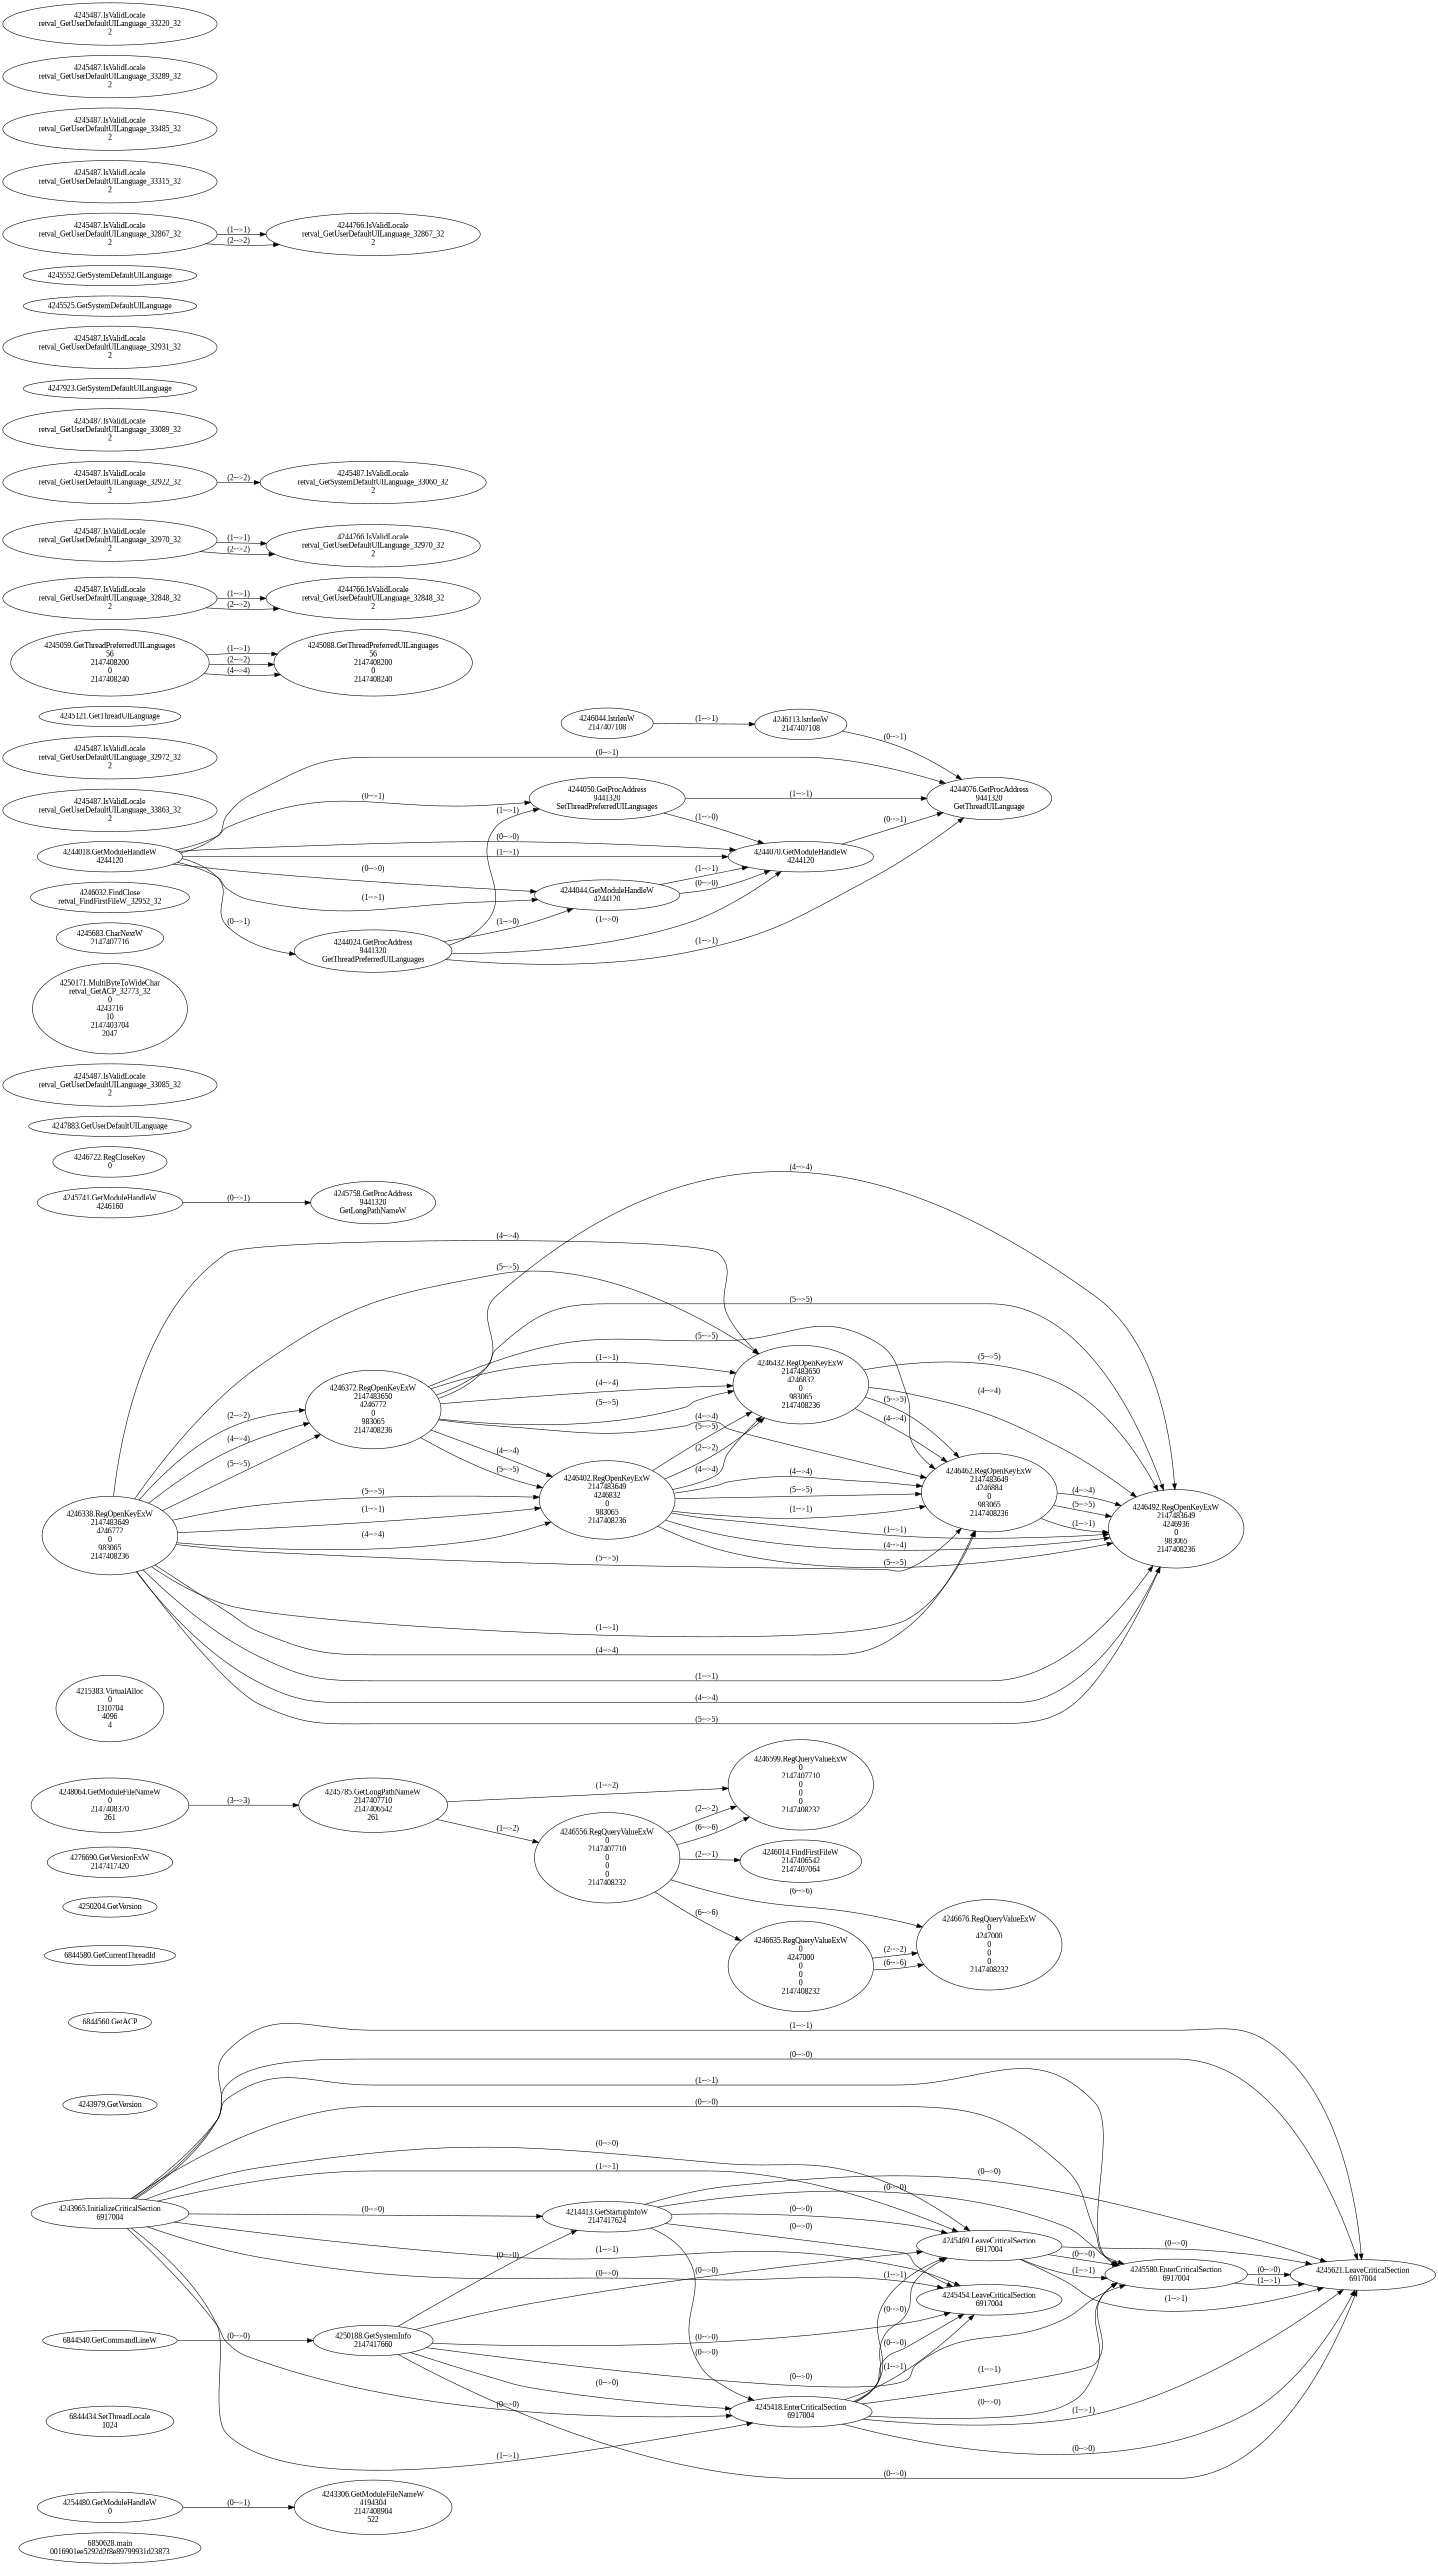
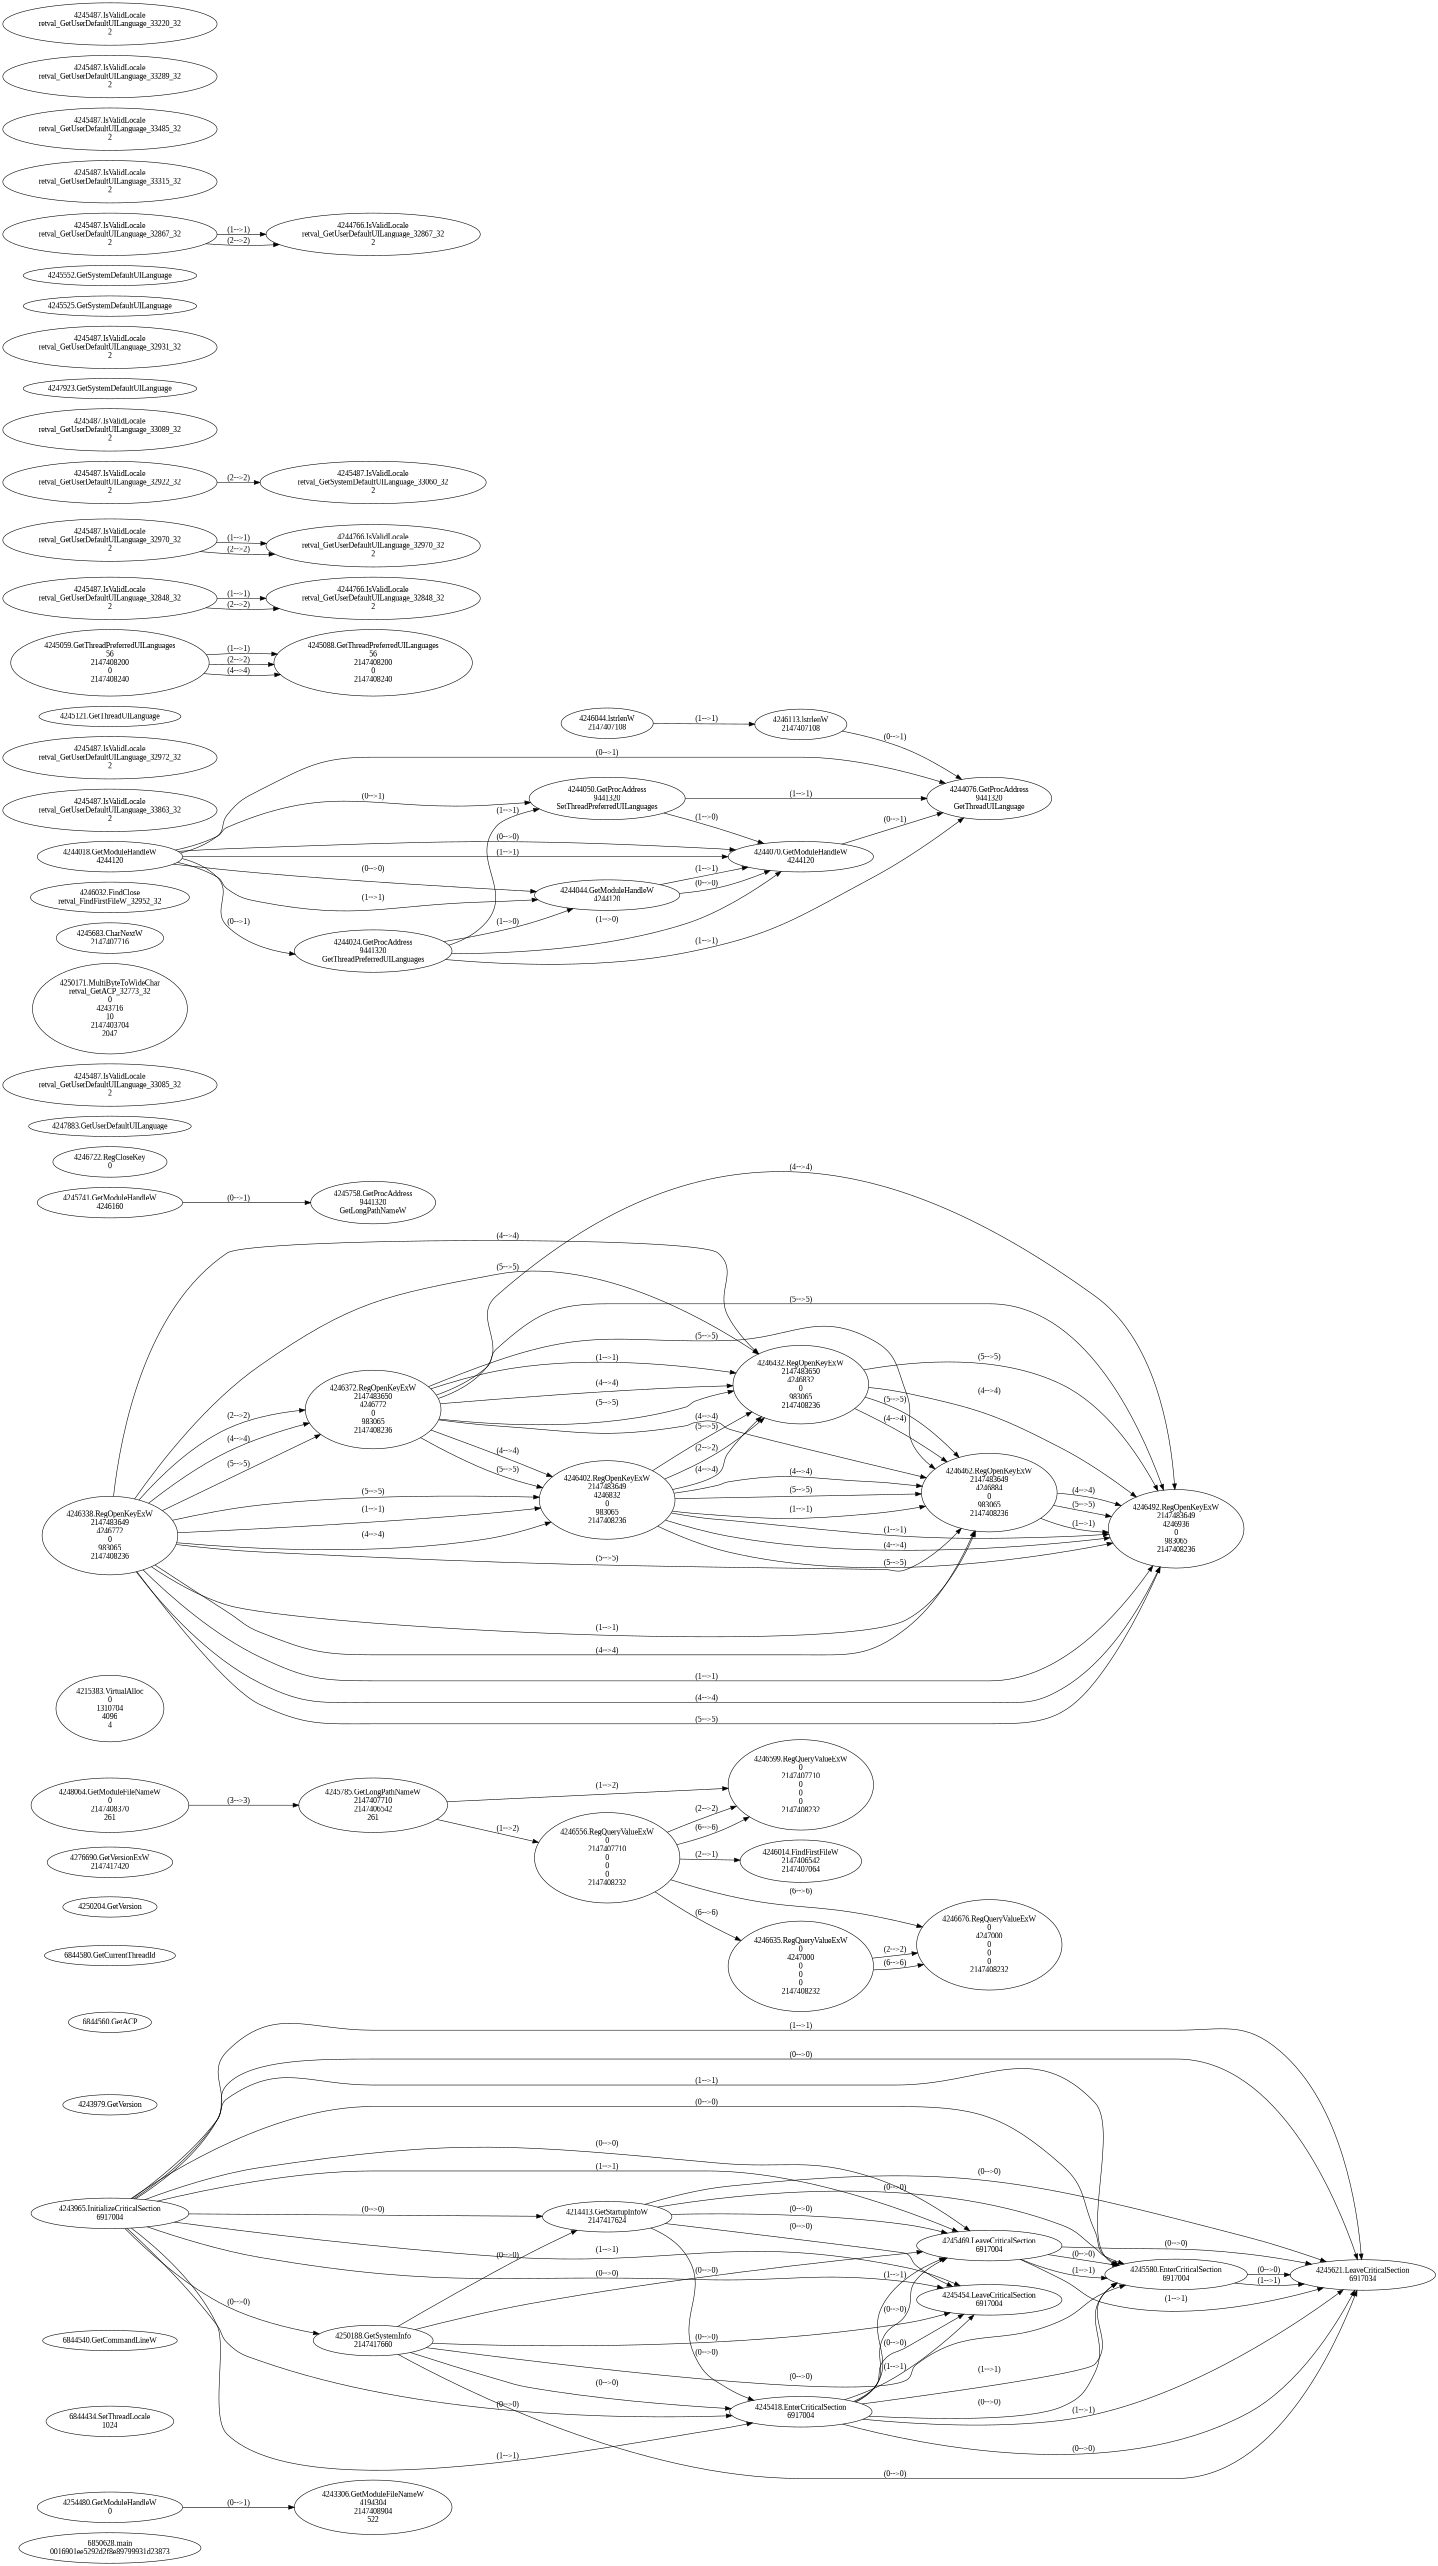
  digraph {
    fontname="Liberation Serif"
    rankdir=LR
    node [fontname="Liberation Serif"]
    edge [fontname="Liberation Serif"]
    n1 [label="6850628.main\n0016901ee5292d2f8e89799931d23873"]
    n2 [label="4254480.GetModuleHandleW\n0"]
    n3 [label="4243306.GetModuleFileNameW\n4194304\n2147408904\n522"]
    n4 [label="6844434.SetThreadLocale\n1024"]
    n5 [label="4243965.InitializeCriticalSection\n6917004"]
    n6 [label="4250188.GetSystemInfo\n2147417660"]
    n7 [label="4214413.GetStartupInfoW\n2147417624"]
    n8 [label="4245418.EnterCriticalSection\n6917004"]
    n9 [label="4245469.LeaveCriticalSection\n6917004"]
    n10 [label="4245454.LeaveCriticalSection\n6917004"]
    n11 [label="4245580.EnterCriticalSection\n6917004"]
-   n12 [label="4245621.LeaveCriticalSection\n6917004"]
+   n12 [label="4245621.LeaveCriticalSection\n6917034"]
    n13 [label="4243979.GetVersion\n"]
    n14 [label="6844540.GetCommandLineW\n"]
    n15 [label="6844560.GetACP\n"]
    n16 [label="6844580.GetCurrentThreadId\n"]
    n17 [label="4250204.GetVersion\n"]
    n18 [label="4276690.GetVersionExW\n2147417420"]
    n19 [label="4248064.GetModuleFileNameW\n0\n2147408370\n261"]
    n20 [label="4245785.GetLongPathNameW\n2147407710\n2147406542\n261"]
    n21 [label="4246556.RegQueryValueExW\n0\n2147407710\n0\n0\n0\n2147408232"]
    n22 [label="4246599.RegQueryValueExW\n0\n2147407710\n0\n0\n0\n2147408232"]
    n23 [label="4215383.VirtualAlloc\n0\n1310704\n4096\n4"]
    n24 [label="4246338.RegOpenKeyExW\n2147483649\n4246772\n0\n983065\n2147408236"]
    n25 [label="4246372.RegOpenKeyExW\n2147483650\n4246772\n0\n983065\n2147408236"]
    n26 [label="4246402.RegOpenKeyExW\n2147483649\n4246832\n0\n983065\n2147408236"]
    n27 [label="4246432.RegOpenKeyExW\n2147483650\n4246832\n0\n983065\n2147408236"]
    n28 [label="4246462.RegOpenKeyExW\n2147483649\n4246884\n0\n983065\n2147408236"]
    n29 [label="4246492.RegOpenKeyExW\n2147483649\n4246936\n0\n983065\n2147408236"]
    n30 [label="4245741.GetModuleHandleW\n4246160"]
    n31 [label="4245758.GetProcAddress\n9441320\nGetLongPathNameW"]
    n32 [label="4246014.FindFirstFileW\n2147406542\n2147407064"]
    n33 [label="4246635.RegQueryValueExW\n0\n4247000\n0\n0\n0\n2147408232"]
    n34 [label="4246676.RegQueryValueExW\n0\n4247000\n0\n0\n0\n2147408232"]
    n35 [label="4246722.RegCloseKey\n0"]
    n36 [label="4247883.GetUserDefaultUILanguage\n"]
    n37 [label="4245487.IsValidLocale\nretval_GetUserDefaultUILanguage_33085_32\n2"]
    n38 [label="4250171.MultiByteToWideChar\nretval_GetACP_32773_32\n0\n4243716\n10\n2147403704\n2047"]
    n39 [label="4245683.CharNextW\n2147407716"]
    n40 [label="4246032.FindClose\nretval_FindFirstFileW_32952_32"]
    n41 [label="4246044.lstrlenW\n2147407108"]
    n42 [label="4246113.lstrlenW\n2147407108"]
    n43 [label="4244076.GetProcAddress\n9441320\nGetThreadUILanguage"]
    n44 [label="4245487.IsValidLocale\nretval_GetUserDefaultUILanguage_33863_32\n2"]
    n45 [label="4244018.GetModuleHandleW\n4244120"]
    n46 [label="4244024.GetProcAddress\n9441320\nGetThreadPreferredUILanguages"]
    n47 [label="4244044.GetModuleHandleW\n4244120"]
    n48 [label="4244050.GetProcAddress\n9441320\nSetThreadPreferredUILanguages"]
    n49 [label="4244070.GetModuleHandleW\n4244120"]
    n50 [label="4245487.IsValidLocale\nretval_GetUserDefaultUILanguage_32972_32\n2"]
    n51 [label="4245121.GetThreadUILanguage\n"]
    n52 [label="4245059.GetThreadPreferredUILanguages\n56\n2147408200\n0\n2147408240"]
    n53 [label="4245088.GetThreadPreferredUILanguages\n56\n2147408200\n0\n2147408240"]
    n54 [label="4245487.IsValidLocale\nretval_GetUserDefaultUILanguage_32848_32\n2"]
    n55 [label="4244766.IsValidLocale\nretval_GetUserDefaultUILanguage_32848_32\n2"]
    n56 [label="4245487.IsValidLocale\nretval_GetUserDefaultUILanguage_32970_32\n2"]
    n57 [label="4244766.IsValidLocale\nretval_GetUserDefaultUILanguage_32970_32\n2"]
    n58 [label="4245487.IsValidLocale\nretval_GetUserDefaultUILanguage_32922_32\n2"]
    n59 [label="4245487.IsValidLocale\nretval_GetSystemDefaultUILanguage_33060_32\n2"]
    n60 [label="4245487.IsValidLocale\nretval_GetUserDefaultUILanguage_33089_32\n2"]
    n61 [label="4247923.GetSystemDefaultUILanguage\n"]
    n62 [label="4245487.IsValidLocale\nretval_GetUserDefaultUILanguage_32931_32\n2"]
    n63 [label="4245525.GetSystemDefaultUILanguage\n"]
    n64 [label="4245552.GetSystemDefaultUILanguage\n"]
    n65 [label="4245487.IsValidLocale\nretval_GetUserDefaultUILanguage_32867_32\n2"]
    n66 [label="4244766.IsValidLocale\nretval_GetUserDefaultUILanguage_32867_32\n2"]
    n67 [label="4245487.IsValidLocale\nretval_GetUserDefaultUILanguage_33315_32\n2"]
    n68 [label="4245487.IsValidLocale\nretval_GetUserDefaultUILanguage_33485_32\n2"]
    n69 [label="4245487.IsValidLocale\nretval_GetUserDefaultUILanguage_33289_32\n2"]
    n70 [label="4245487.IsValidLocale\nretval_GetUserDefaultUILanguage_33220_32\n2"]
    n2 -> n3 [label="(0-->1)"]
-   n14 -> n6 [label="(0-->0)"]
+   n5 -> n6 [label="(0-->0)"]
    n5 -> n7 [label="(0-->0)"]
    n5 -> n8 [label="(1-->1)"]
    n5 -> n8 [label="(0-->0)"]
    n5 -> n9 [label="(1-->1)"]
    n5 -> n9 [label="(0-->0)"]
    n5 -> n10 [label="(1-->1)"]
    n5 -> n10 [label="(0-->0)"]
    n5 -> n11 [label="(1-->1)"]
    n5 -> n11 [label="(0-->0)"]
    n5 -> n12 [label="(1-->1)"]
    n5 -> n12 [label="(0-->0)"]
    n6 -> n7 [label="(0-->0)"]
    n6 -> n8 [label="(0-->0)"]
    n6 -> n9 [label="(0-->0)"]
    n6 -> n10 [label="(0-->0)"]
    n6 -> n11 [label="(0-->0)"]
    n6 -> n12 [label="(0-->0)"]
    n7 -> n8 [label="(0-->0)"]
    n7 -> n9 [label="(0-->0)"]
    n7 -> n10 [label="(0-->0)"]
    n7 -> n11 [label="(0-->0)"]
    n7 -> n12 [label="(0-->0)"]
    n8 -> n9 [label="(1-->1)"]
    n8 -> n9 [label="(0-->0)"]
    n8 -> n10 [label="(1-->1)"]
    n8 -> n10 [label="(0-->0)"]
    n8 -> n11 [label="(1-->1)"]
    n8 -> n11 [label="(0-->0)"]
    n8 -> n12 [label="(1-->1)"]
    n8 -> n12 [label="(0-->0)"]
    n9 -> n11 [label="(1-->1)"]
    n9 -> n11 [label="(0-->0)"]
    n9 -> n12 [label="(1-->1)"]
    n9 -> n12 [label="(0-->0)"]
    n11 -> n12 [label="(1-->1)"]
    n11 -> n12 [label="(0-->0)"]
    n19 -> n20 [label="(3-->3)"]
    n20 -> n21 [label="(1-->2)"]
    n20 -> n22 [label="(1-->2)"]
    n21 -> n22 [label="(2-->2)"]
    n21 -> n22 [label="(6-->6)"]
    n21 -> n32 [label="(2-->1)"]
    n21 -> n33 [label="(6-->6)"]
    n21 -> n34 [label="(6-->6)"]
    n24 -> n25 [label="(2-->2)"]
    n24 -> n25 [label="(4-->4)"]
    n24 -> n25 [label="(5-->5)"]
    n24 -> n26 [label="(1-->1)"]
    n24 -> n26 [label="(4-->4)"]
    n24 -> n26 [label="(5-->5)"]
    n24 -> n27 [label="(4-->4)"]
    n24 -> n27 [label="(5-->5)"]
    n24 -> n28 [label="(1-->1)"]
    n24 -> n28 [label="(4-->4)"]
    n24 -> n28 [label="(5-->5)"]
    n24 -> n29 [label="(1-->1)"]
    n24 -> n29 [label="(4-->4)"]
    n24 -> n29 [label="(5-->5)"]
    n25 -> n26 [label="(4-->4)"]
    n25 -> n26 [label="(5-->5)"]
    n25 -> n27 [label="(1-->1)"]
    n25 -> n27 [label="(4-->4)"]
    n25 -> n27 [label="(5-->5)"]
    n25 -> n28 [label="(4-->4)"]
    n25 -> n28 [label="(5-->5)"]
    n25 -> n29 [label="(4-->4)"]
    n25 -> n29 [label="(5-->5)"]
    n26 -> n27 [label="(2-->2)"]
    n26 -> n27 [label="(4-->4)"]
    n26 -> n27 [label="(5-->5)"]
    n26 -> n28 [label="(1-->1)"]
    n26 -> n28 [label="(4-->4)"]
    n26 -> n28 [label="(5-->5)"]
    n26 -> n29 [label="(1-->1)"]
    n26 -> n29 [label="(4-->4)"]
    n26 -> n29 [label="(5-->5)"]
    n27 -> n28 [label="(4-->4)"]
    n27 -> n28 [label="(5-->5)"]
    n27 -> n29 [label="(4-->4)"]
    n27 -> n29 [label="(5-->5)"]
    n28 -> n29 [label="(1-->1)"]
    n28 -> n29 [label="(4-->4)"]
    n28 -> n29 [label="(5-->5)"]
    n30 -> n31 [label="(0-->1)"]
    n33 -> n34 [label="(2-->2)"]
    n33 -> n34 [label="(6-->6)"]
    n41 -> n42 [label="(1-->1)"]
    n42 -> n43 [label="(0-->1)"]
    n45 -> n43 [label="(0-->1)"]
    n45 -> n46 [label="(0-->1)"]
    n45 -> n47 [label="(1-->1)"]
    n45 -> n47 [label="(0-->0)"]
    n45 -> n48 [label="(0-->1)"]
    n45 -> n49 [label="(1-->1)"]
    n45 -> n49 [label="(0-->0)"]
    n46 -> n43 [label="(1-->1)"]
    n46 -> n47 [label="(1-->0)"]
    n46 -> n48 [label="(1-->1)"]
    n46 -> n49 [label="(1-->0)"]
    n47 -> n49 [label="(1-->1)"]
    n47 -> n49 [label="(0-->0)"]
    n48 -> n43 [label="(1-->1)"]
    n48 -> n49 [label="(1-->0)"]
    n49 -> n43 [label="(0-->1)"]
    n52 -> n53 [label="(1-->1)"]
    n52 -> n53 [label="(2-->2)"]
    n52 -> n53 [label="(4-->4)"]
    n54 -> n55 [label="(1-->1)"]
    n54 -> n55 [label="(2-->2)"]
    n56 -> n57 [label="(1-->1)"]
    n56 -> n57 [label="(2-->2)"]
    n58 -> n59 [label="(2-->2)"]
    n65 -> n66 [label="(1-->1)"]
    n65 -> n66 [label="(2-->2)"]
  }
